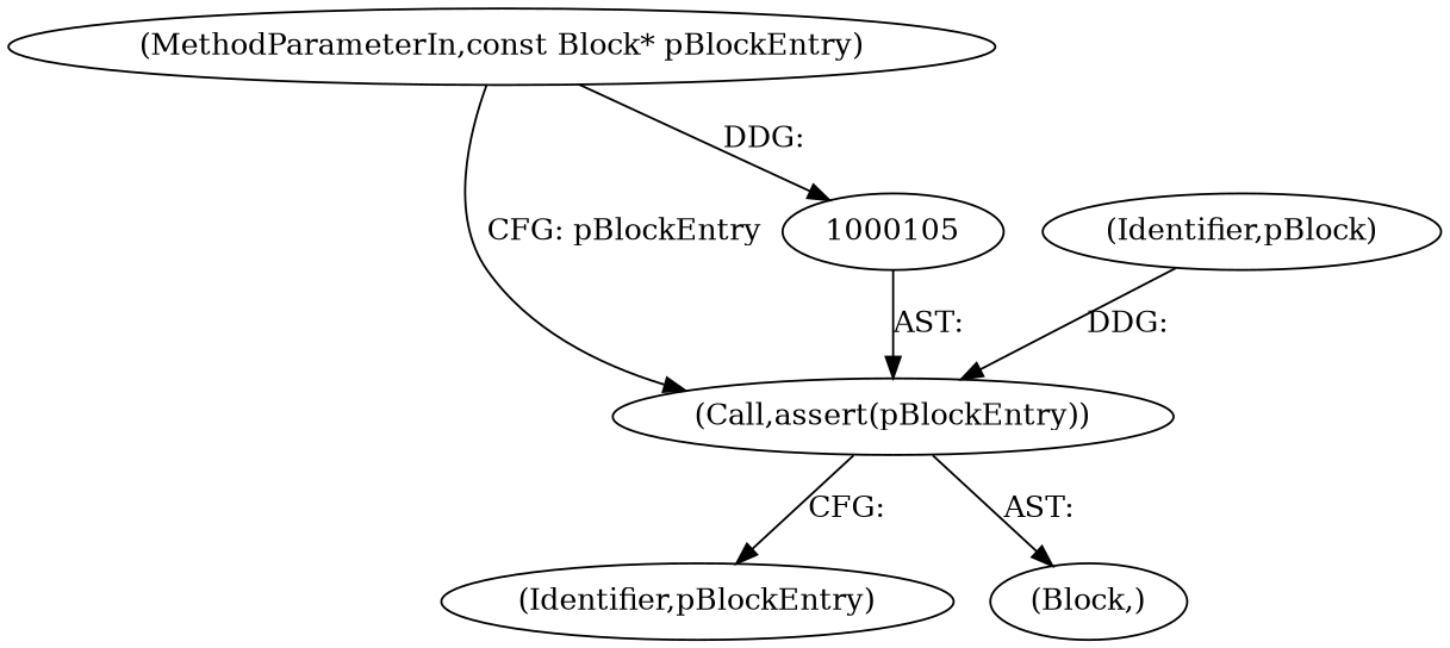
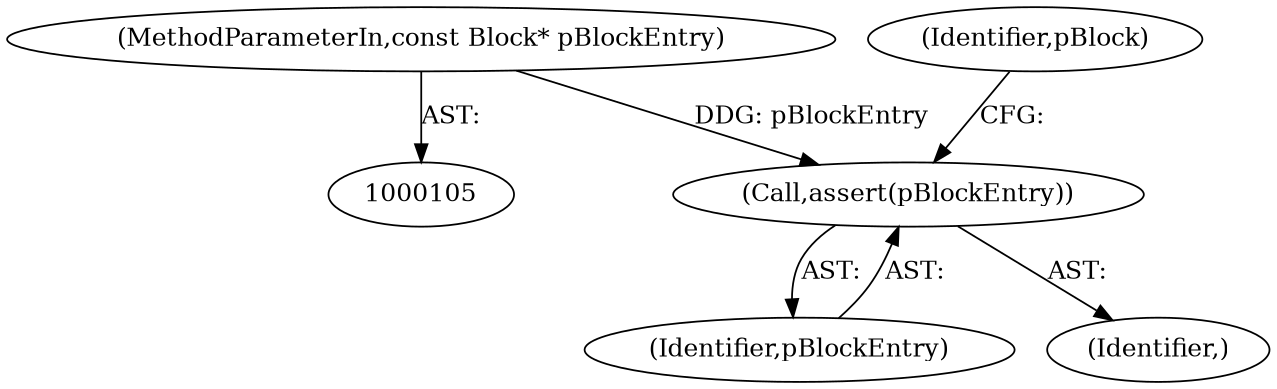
  digraph {
    n1 [label="(Call,assert(pBlockEntry))"]
    n2 [label="(Identifier,pBlockEntry)"]
-   n3 [label="(Block,)"]
+   n3 [label="(Identifier,)"]
    n4 [label="(MethodParameterIn,const Block* pBlockEntry)"]
    1000105
    n6 [label="(Identifier,pBlock)"]
-   n1 -> n2 [label="CFG: "]
+   n1 -> n2 [label="AST: "]
    n1 -> n3 [label="AST: "]
-   1000105 -> n1 [label="AST: "]
-   n4 -> n1 [label="CFG: pBlockEntry"]
-   n4 -> 1000105 [label="DDG: "]
-   n6 -> n1 [label="DDG: "]
+   n2 -> n1 [label="AST: "]
+   n4 -> n1 [label="DDG: pBlockEntry"]
+   n4 -> 1000105 [label="AST: "]
+   n6 -> n1 [label="CFG: "]
  }
